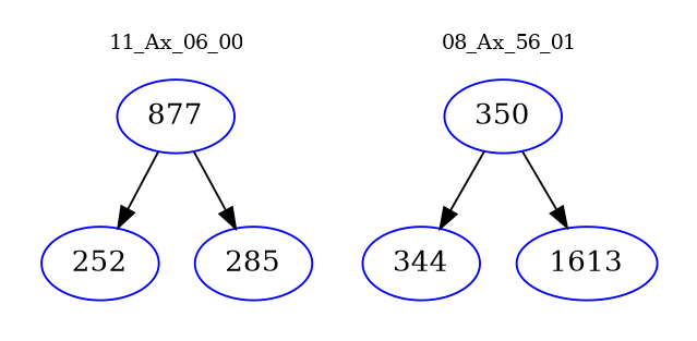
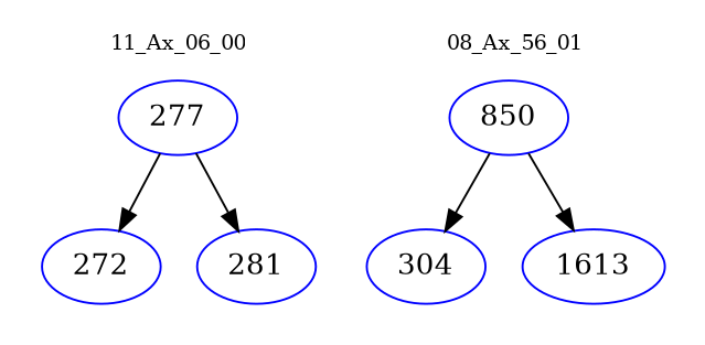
  digraph {
    node [color=blue]
    edge [color=black]
-   n1 [label=877]
-   n2 [label=252]
-   n3 [label=285]
-   n4 [label=350]
-   n5 [label=344]
+   n1 [label=277]
+   n2 [label=272]
+   n3 [label=281]
+   n4 [label=850]
+   n5 [label=304]
    n6 [label=1613]
    subgraph cluster_1 {
      color=white
      fontsize=10
      label="11_Ax_06_00"
      n1
      n2
      n3
    }
    subgraph cluster_2 {
      color=white
      fontsize=10
      label="08_Ax_56_01"
      n4
      n5
      n6
    }
    n1 -> n2
    n1 -> n3
    n4 -> n5
    n4 -> n6
  }
